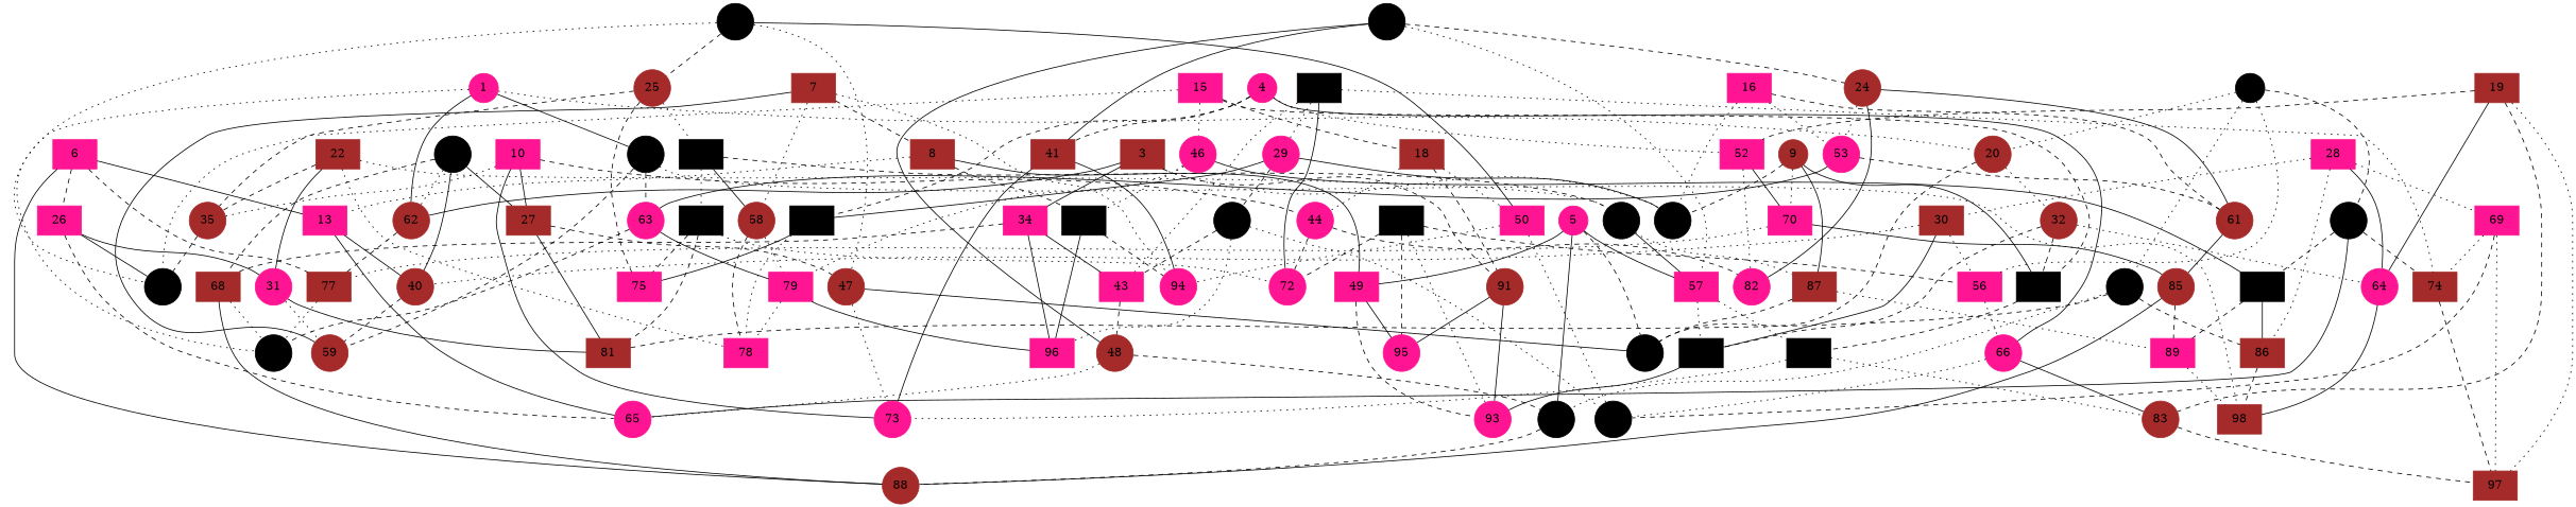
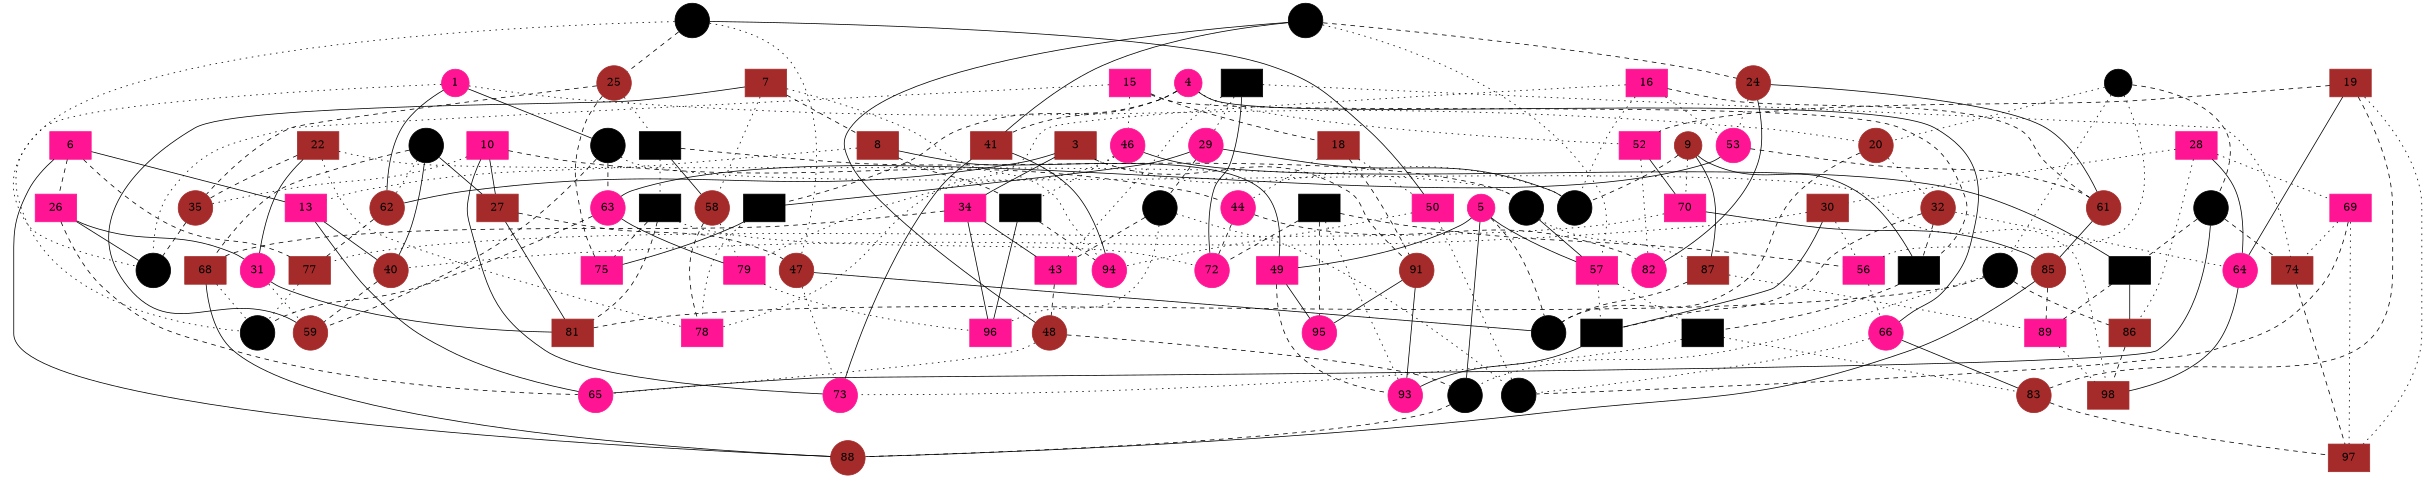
  graph {
    node [color=deeppink shape=circle style=filled]
    edge [style=dotted]
    12 [color=black]
    1
    20 [color=brown]
    62 [color=brown]
    92 [color=black]
    59 [color=brown]
    63
    98 [color=brown shape=box]
    90 [color=black]
    32 [color=brown]
    77 [color=brown shape=box]
    2 [color=black]
    45 [color=black]
    56 [shape=box]
    60 [color=black]
    71 [color=black]
    81 [color=brown shape=box]
    86 [color=brown shape=box]
    66
    65
    74 [color=brown shape=box]
    80 [color=black shape=box]
    3 [color=brown shape=box]
    34 [shape=box]
    39 [color=black]
    91 [color=brown]
    68 [color=brown shape=box]
    43 [shape=box]
    96 [shape=box]
    95
    93
    38 [color=black shape=box]
    4
    41 [color=brown shape=box]
    52 [shape=box]
    78 [shape=box]
    75 [shape=box]
    94
    73
    70 [shape=box]
    82
    83 [color=brown]
    76 [color=black]
    49 [shape=box]
    5
    57 [shape=box]
    88 [color=brown]
    6 [shape=box]
    13 [shape=box]
    26 [shape=box]
    40 [color=brown]
    55 [color=black]
    31
    7 [color=brown shape=box]
    8 [color=brown shape=box]
    58 [color=brown]
    54 [color=black shape=box]
    79 [shape=box]
    9 [color=brown]
    42 [color=black shape=box]
    87 [color=brown shape=box]
    67 [color=black shape=box]
    85 [color=brown]
    89 [shape=box]
    10 [shape=box]
    27 [color=brown shape=box]
    35 [color=brown]
    44
    47 [color=brown]
    72
    11 [color=black]
    14 [color=black shape=box]
    29
    37 [color=black]
    48 [color=brown]
    97 [color=brown shape=box]
    15 [shape=box]
    18 [color=brown shape=box]
    46
    50 [shape=box]
    16 [shape=box]
    53
    61 [color=brown]
    17 [color=black]
    24 [color=brown]
    84 [color=black shape=box]
    19 [color=brown shape=box]
    64
    21 [color=black]
    25 [color=brown]
    33 [color=black shape=box]
    22 [color=brown shape=box]
    51 [color=black]
    23 [color=black shape=box]
    36 [color=black shape=box]
    28 [shape=box]
    30 [color=brown shape=box]
    69 [shape=box]
    12 -- 59 [style=dashed]
    12 -- 63 [style=dashed]
    12 -- 98
    1 -- 12 [style=solid]
    1 -- 20
    1 -- 62 [style=solid]
    1 -- 92
    20 -- 90 [style=dashed]
    20 -- 32
    62 -- 77 [style=dashed]
    63 -- 92 [style=dashed]
    63 -- 79 [style=solid]
    32 -- 42 [style=dashed]
    32 -- 84 [style=dashed]
    32 -- 64
    77 -- 92
    2 -- 20
    2 -- 45
    2 -- 56
    2 -- 60 [style=dashed]
    45 -- 71
    45 -- 81 [style=dashed]
    45 -- 86 [style=dashed]
    56 -- 66
    60 -- 65 [style=solid]
    60 -- 74 [style=dashed]
    60 -- 80 [style=dashed]
    71 -- 88 [style=dashed]
    86 -- 98 [style=dashed]
    66 -- 83 [style=solid]
    66 -- 76
    74 -- 97 [style=dashed]
    80 -- 86 [style=solid]
    80 -- 89 [style=dashed]
    3 -- 62 [style=solid]
    3 -- 34 [style=solid]
    3 -- 39
    3 -- 91 [style=dashed]
    34 -- 68 [style=dashed]
    34 -- 43 [style=solid]
    34 -- 96 [style=solid]
    91 -- 95 [style=solid]
    91 -- 93 [style=solid]
    68 -- 92
    68 -- 88 [style=solid]
    43 -- 48 [style=dashed]
    38 -- 78
    38 -- 75 [style=solid]
    4 -- 66 [style=solid]
    4 -- 38 [style=dashed]
    4 -- 41 [style=dashed]
    4 -- 52
    41 -- 94 [style=solid]
    41 -- 73 [style=solid]
    52 -- 70 [style=solid]
    52 -- 82
    70 -- 77
    70 -- 85 [style=solid]
    83 -- 97 [style=dashed]
    49 -- 95 [style=solid]
    49 -- 93 [style=dashed]
    5 -- 90 [style=dashed]
    5 -- 71 [style=solid]
    5 -- 49 [style=solid]
    5 -- 57 [style=solid]
    57 -- 67
    57 -- 84
    6 -- 77 [style=dashed]
    6 -- 88 [style=solid]
    6 -- 13 [style=solid]
    6 -- 26 [style=dashed]
    13 -- 65 [style=solid]
    13 -- 40 [style=solid]
    26 -- 65 [style=dashed]
    26 -- 55 [style=solid]
    26 -- 31 [style=solid]
    40 -- 59 [style=dashed]
    31 -- 59
    31 -- 81 [style=solid]
    7 -- 59 [style=solid]
    7 -- 94
    7 -- 8 [style=dashed]
    7 -- 58
    8 -- 49 [style=solid]
    8 -- 13
    8 -- 54 [style=dashed]
    58 -- 78 [style=dashed]
    58 -- 79
    54 -- 96 [style=solid]
    54 -- 94 [style=dashed]
-   79 -- 96 [style=solid]
+   79 -- 96
    9 -- 39 [style=dashed]
    9 -- 70
    9 -- 42 [style=solid]
    9 -- 87 [style=solid]
    42 -- 67 [style=dashed]
    87 -- 90 [style=dashed]
    87 -- 89
    67 -- 73
    67 -- 83
    85 -- 88 [style=solid]
    85 -- 89 [style=dashed]
    89 -- 98
    10 -- 73 [style=solid]
    10 -- 27 [style=solid]
    10 -- 35
    10 -- 44 [style=dashed]
    27 -- 81 [style=solid]
    27 -- 47 [style=dashed]
    35 -- 55 [style=dashed]
    44 -- 82 [style=dashed]
    44 -- 72 [style=dashed]
    47 -- 90 [style=solid]
    47 -- 73
    11 -- 62
    11 -- 68 [style=dashed]
    11 -- 40 [style=solid]
    11 -- 27 [style=solid]
    14 -- 74
    14 -- 43
    14 -- 72 [style=solid]
    14 -- 29
    29 -- 39 [style=solid]
    29 -- 38 [style=solid]
    29 -- 37 [style=dashed]
    37 -- 43 [style=dashed]
    37 -- 96
    37 -- 76
    48 -- 71 [style=dashed]
    48 -- 65
    15 -- 55
    15 -- 42 [style=dashed]
    15 -- 18 [style=dashed]
    15 -- 46
    18 -- 91 [style=dashed]
    18 -- 44
    18 -- 50
    46 -- 80 [style=solid]
    46 -- 54
    46 -- 79
    50 -- 94
    50 -- 76
    16 -- 39
-   79 -- 78
+   16 -- 78
    16 -- 53
    16 -- 61 [style=dashed]
    53 -- 63 [style=solid]
    53 -- 61 [style=dashed]
    61 -- 85 [style=solid]
    17 -- 41 [style=solid]
    17 -- 57
    17 -- 48 [style=solid]
    17 -- 24 [style=dashed]
    24 -- 82 [style=solid]
    24 -- 53
    24 -- 61 [style=solid]
    84 -- 93 [style=solid]
    19 -- 52 [style=dashed]
    19 -- 83 [style=dashed]
    19 -- 97
    19 -- 64 [style=solid]
    64 -- 98 [style=solid]
    21 -- 55
    21 -- 47
    21 -- 50 [style=solid]
    21 -- 25 [style=dashed]
    25 -- 75 [style=dashed]
    25 -- 35 [style=dashed]
    25 -- 33
    33 -- 58 [style=solid]
    33 -- 51 [style=dashed]
    33 -- 36
    22 -- 78
    22 -- 31 [style=solid]
    22 -- 35 [style=dashed]
    22 -- 51
    51 -- 57 [style=solid]
    51 -- 87
    23 -- 56 [style=dashed]
    23 -- 95 [style=dashed]
    23 -- 93
    23 -- 72 [style=dashed]
    36 -- 81 [style=dashed]
    36 -- 75 [style=dashed]
    36 -- 72
    28 -- 86
    28 -- 64 [style=solid]
    28 -- 30
    28 -- 69
    30 -- 56
    30 -- 40
    30 -- 84 [style=solid]
    69 -- 74
    69 -- 76 [style=dashed]
    69 -- 97
  }
